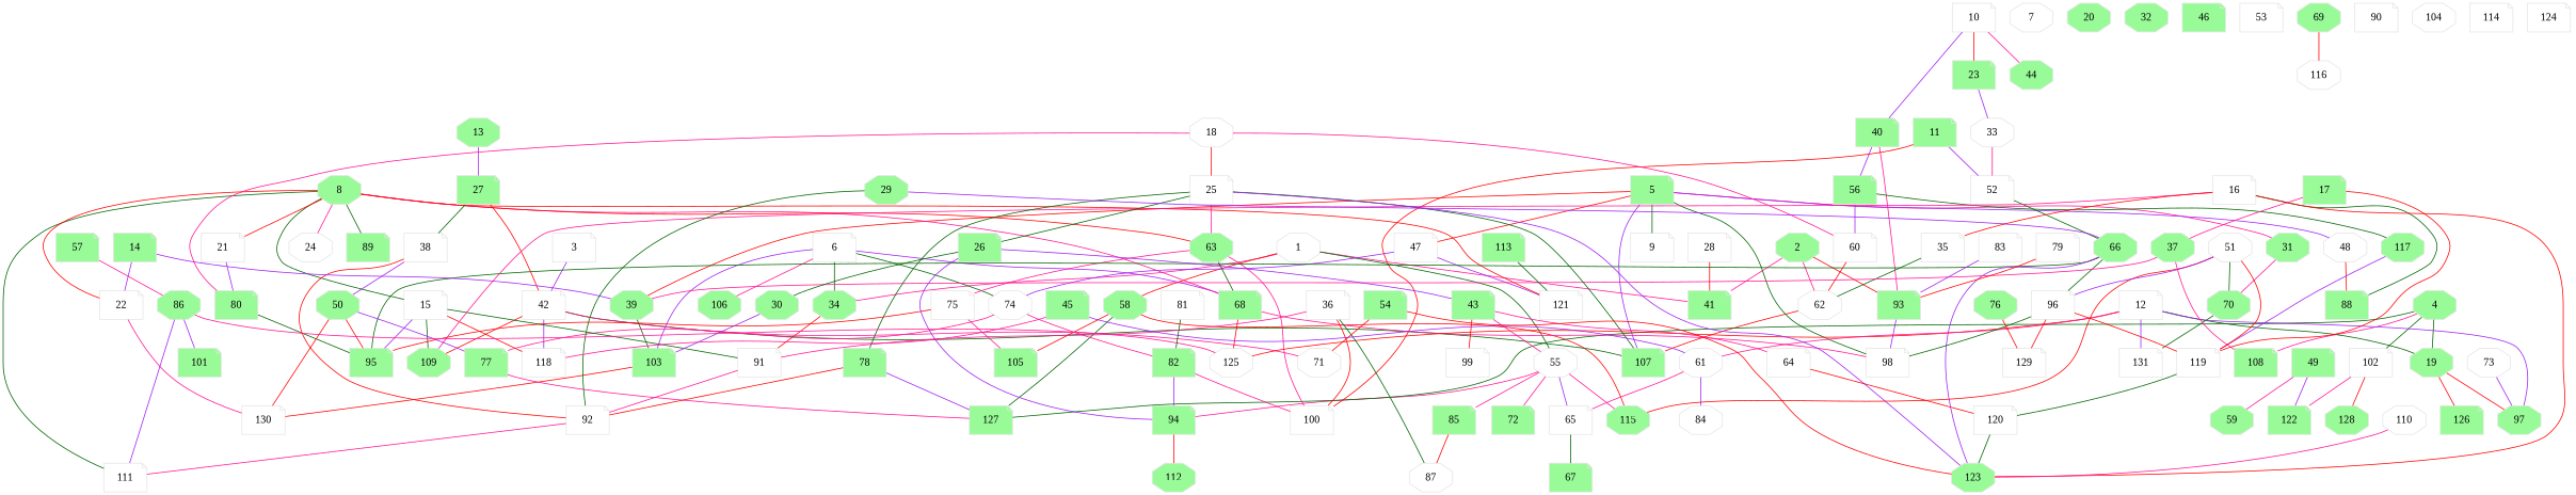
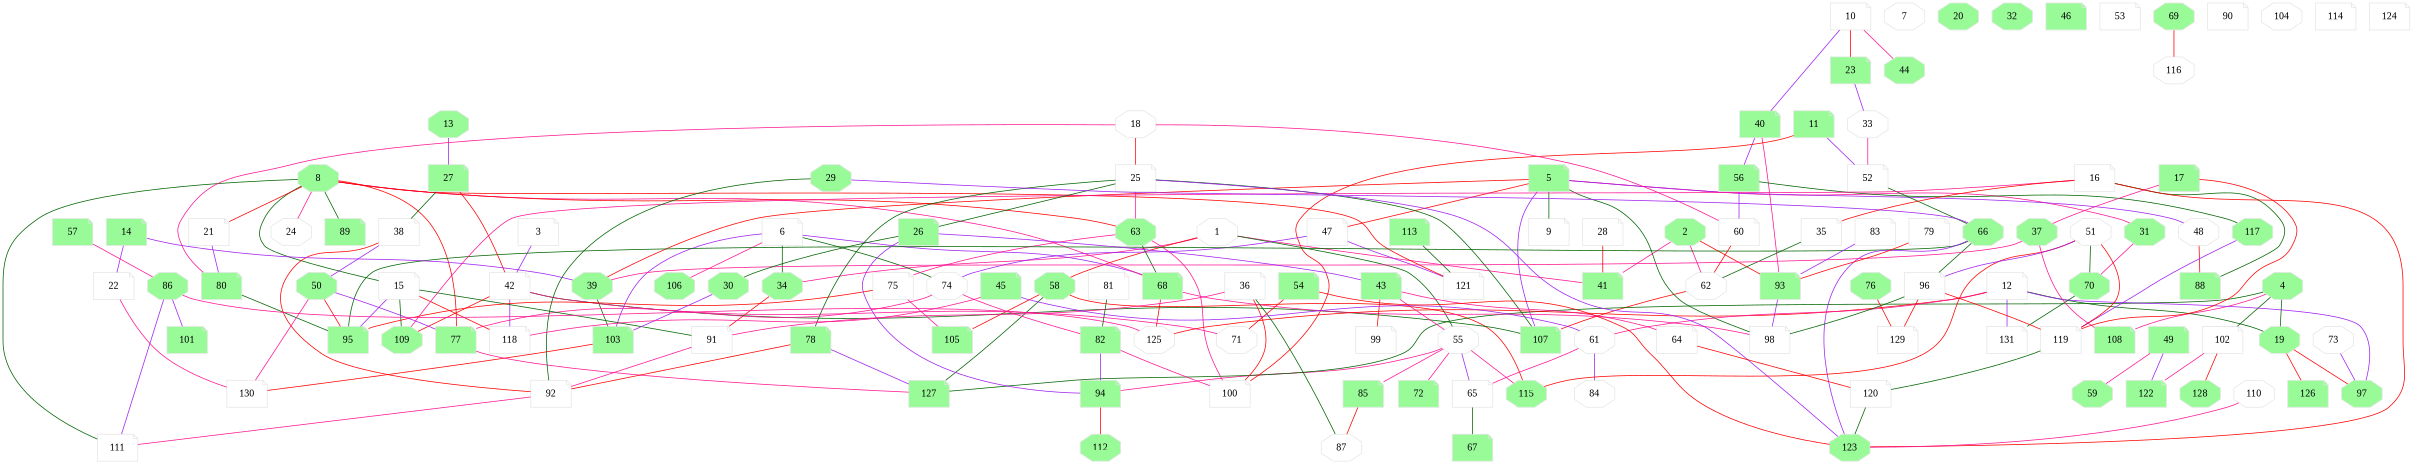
  graph {
    fontname="Liberation Serif"
    node [color=gray90 fillcolor=palegreen fontname="Liberation Serif" shape=note style=filled]
    edge [color=red fontname="Liberation Serif"]
    1 [fillcolor=white shape=octagon]
    34 [shape=octagon]
    41
    55 [fillcolor=white shape=octagon]
    58 [shape=octagon]
    91 [fillcolor=white]
    94
    115 [shape=octagon]
    65 [fillcolor=white]
    72
    85
    127
    105
    2 [shape=octagon]
    62 [fillcolor=white shape=octagon]
    93
    107
    98 [fillcolor=white]
    3 [fillcolor=white]
    42 [fillcolor=white]
    109 [shape=octagon]
    118 [fillcolor=white]
    71 [fillcolor=white shape=octagon]
    4 [shape=octagon]
    19 [shape=octagon]
    102 [fillcolor=white]
    108
    97 [shape=octagon]
    126
    122
    128 [shape=octagon]
    9 [fillcolor=white]
    5
    31 [shape=octagon]
    39 [shape=octagon]
    47 [fillcolor=white]
    48 [fillcolor=white shape=octagon]
    70 [shape=octagon]
    103
    74 [fillcolor=white shape=octagon]
    121 [fillcolor=white]
    88
    6 [fillcolor=white]
    68
    106 [shape=octagon]
    125 [fillcolor=white shape=octagon]
    77
    82
    130 [fillcolor=white]
    7 [fillcolor=white shape=octagon]
    8 [shape=octagon]
    15 [fillcolor=white]
    21 [fillcolor=white]
    24 [fillcolor=white shape=octagon]
    63 [shape=octagon]
    89
    111 [fillcolor=white]
    95
    80
    100 [fillcolor=white]
    75 [fillcolor=white]
    10 [fillcolor=white]
    23
    40
    44 [shape=octagon]
    33 [fillcolor=white shape=octagon]
    56
    52 [fillcolor=white]
    11
    66 [shape=octagon]
    12 [fillcolor=white]
    61 [fillcolor=white shape=octagon]
    131 [fillcolor=white]
    84 [fillcolor=white shape=octagon]
    13 [shape=octagon]
    27
    38 [fillcolor=white]
    14
    22 [fillcolor=white]
    92 [fillcolor=white]
    16 [fillcolor=white]
    35 [fillcolor=white]
    123 [shape=octagon]
    37 [shape=octagon]
    17
    119 [fillcolor=white]
    120 [fillcolor=white]
    18 [fillcolor=white shape=octagon]
    25 [fillcolor=white]
    60 [fillcolor=white]
    26
    78
    20 [shape=octagon]
    30 [shape=octagon]
    43
    64 [fillcolor=white]
    99 [fillcolor=white]
    112 [shape=octagon]
    50 [shape=octagon]
    28 [fillcolor=white]
    29 [shape=octagon]
    96 [fillcolor=white]
    32 [shape=octagon]
    36 [fillcolor=white]
    87 [fillcolor=white shape=octagon]
    117 [shape=octagon]
    45
    46
    59 [shape=octagon]
    49
    51 [fillcolor=white shape=octagon]
    129 [fillcolor=white]
    53 [fillcolor=white]
    54
    67
    86 [shape=octagon]
    57
    101
    69 [shape=octagon]
    116 [fillcolor=white shape=octagon]
    73 [fillcolor=white shape=octagon]
    76 [shape=octagon]
    79 [fillcolor=white]
    81 [fillcolor=white]
    83 [fillcolor=white]
    90 [fillcolor=white]
    104 [fillcolor=white shape=octagon]
    110 [fillcolor=white shape=octagon]
    113
    114 [fillcolor=white]
    124 [fillcolor=white]
    1 -- 34 [color=deeppink]
    1 -- 41 [color=deeppink]
    1 -- 55 [color=darkgreen]
    1 -- 58
    34 -- 91
    55 -- 94 [color=deeppink]
    55 -- 115 [color=deeppink]
    55 -- 65 [color=purple]
    55 -- 72 [color=deeppink]
    55 -- 85 [color=deeppink]
    58 -- 115
    58 -- 127 [color=darkgreen]
    58 -- 105
    91 -- 92 [color=deeppink]
    94 -- 112
    65 -- 67 [color=darkgreen]
    85 -- 87
    2 -- 41 [color=deeppink]
    2 -- 62 [color=deeppink]
    2 -- 93
    62 -- 107
    93 -- 98 [color=purple]
    3 -- 42 [color=purple]
    42 -- 107 [color=darkgreen]
    42 -- 109
    42 -- 118 [color=purple]
    42 -- 71 [color=deeppink]
    4 -- 127 [color=darkgreen]
    4 -- 19 [color=darkgreen]
    4 -- 102 [color=darkgreen]
    4 -- 108 [color=deeppink]
    19 -- 97
    19 -- 126
    102 -- 122 [color=deeppink]
    102 -- 128
    5 -- 107 [color=purple]
    5 -- 98 [color=darkgreen]
    5 -- 9 [color=darkgreen]
    5 -- 31 [color=deeppink]
    5 -- 39
    5 -- 47
    5 -- 48 [color=purple]
    31 -- 70 [color=deeppink]
    39 -- 103 [color=darkgreen]
    47 -- 74 [color=purple]
    47 -- 121 [color=purple]
    48 -- 88
    70 -- 131 [color=darkgreen]
    103 -- 130
    74 -- 77 [color=deeppink]
    74 -- 82 [color=deeppink]
    6 -- 34 [color=darkgreen]
    6 -- 103 [color=purple]
    6 -- 74 [color=darkgreen]
    6 -- 68 [color=purple]
    6 -- 106 [color=deeppink]
    68 -- 98 [color=deeppink]
    68 -- 125
    77 -- 127 [color=deeppink]
    82 -- 94 [color=purple]
    82 -- 100 [color=deeppink]
    8 -- 121
    8 -- 68 [color=deeppink]
-   8 -- 22
+   8 -- 77
    8 -- 15 [color=darkgreen]
    8 -- 21
    8 -- 24 [color=deeppink]
    8 -- 63
    8 -- 89 [color=darkgreen]
    8 -- 111 [color=darkgreen]
    15 -- 91 [color=darkgreen]
    15 -- 109 [color=darkgreen]
    15 -- 118
    15 -- 95 [color=purple]
    21 -- 80 [color=purple]
    63 -- 68 [color=darkgreen]
    63 -- 100 [color=deeppink]
    63 -- 75 [color=deeppink]
    80 -- 95 [color=darkgreen]
    75 -- 105 [color=deeppink]
    75 -- 95
    10 -- 23
    10 -- 40 [color=purple]
    10 -- 44 [color=deeppink]
    23 -- 33 [color=purple]
    40 -- 93 [color=deeppink]
    40 -- 56 [color=purple]
    33 -- 52 [color=deeppink]
    56 -- 60 [color=purple]
    56 -- 117 [color=darkgreen]
    52 -- 66 [color=darkgreen]
    11 -- 100
    11 -- 52 [color=purple]
    66 -- 95 [color=darkgreen]
    66 -- 123 [color=purple]
    66 -- 96 [color=darkgreen]
    12 -- 19 [color=darkgreen]
    12 -- 97 [color=purple]
    12 -- 125
    12 -- 61 [color=deeppink]
    12 -- 131 [color=purple]
    61 -- 65 [color=deeppink]
    61 -- 84 [color=purple]
    13 -- 27 [color=purple]
    27 -- 42
    27 -- 38 [color=darkgreen]
    38 -- 92
    38 -- 50 [color=purple]
    14 -- 39 [color=purple]
    14 -- 22 [color=purple]
    22 -- 130 [color=deeppink]
    92 -- 111 [color=deeppink]
    16 -- 109 [color=deeppink]
    16 -- 88 [color=darkgreen]
    16 -- 35
    16 -- 123
    35 -- 62 [color=darkgreen]
    37 -- 108 [color=deeppink]
    37 -- 39 [color=deeppink]
    17 -- 37 [color=deeppink]
    17 -- 119
    119 -- 120 [color=darkgreen]
    120 -- 123 [color=darkgreen]
    18 -- 80 [color=deeppink]
    18 -- 25
    18 -- 60 [color=deeppink]
    25 -- 107 [color=darkgreen]
    25 -- 63 [color=deeppink]
    25 -- 123 [color=purple]
    25 -- 26 [color=darkgreen]
    25 -- 78 [color=darkgreen]
    60 -- 62
    26 -- 94 [color=purple]
    26 -- 30 [color=darkgreen]
    26 -- 43 [color=purple]
    78 -- 127 [color=purple]
    78 -- 92
    30 -- 103 [color=purple]
    43 -- 55 [color=deeppink]
    43 -- 64 [color=deeppink]
    43 -- 99
    64 -- 120
    50 -- 77 [color=purple]
-   50 -- 130
+   50 -- 130 [color=deeppink]
    50 -- 95
    28 -- 41
    29 -- 66 [color=purple]
    29 -- 92 [color=darkgreen]
    96 -- 98 [color=darkgreen]
    96 -- 119
    96 -- 129
    36 -- 91 [color=deeppink]
    36 -- 100
    36 -- 87 [color=darkgreen]
    117 -- 119 [color=purple]
    45 -- 118 [color=deeppink]
    45 -- 61 [color=purple]
    49 -- 122 [color=purple]
    49 -- 59 [color=deeppink]
    51 -- 115
    51 -- 70 [color=darkgreen]
    51 -- 119
    51 -- 96 [color=purple]
    54 -- 71
    54 -- 123
    86 -- 125 [color=deeppink]
    86 -- 111 [color=purple]
    86 -- 101 [color=purple]
    57 -- 86 [color=deeppink]
    69 -- 116
    73 -- 97 [color=purple]
    76 -- 129
    79 -- 93
    81 -- 82 [color=darkgreen]
    83 -- 93 [color=purple]
    110 -- 123 [color=deeppink]
    113 -- 121 [color=darkgreen]
  }
